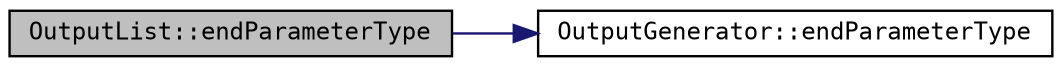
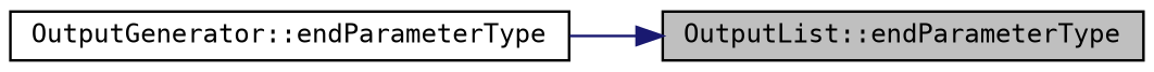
  digraph {
    rankdir=LR
    fontname="DejaVu Sans Mono"
    node [color=black fontname="DejaVu Sans Mono" fontsize=10 shape=record style=filled]
    n1 [fillcolor=grey75 fontcolor=black height=0.2 label="OutputList::endParameterType" width=0.4]
    n2 [fillcolor=white height=0.2 label="OutputGenerator::endParameterType" width=0.4]
-   n1 -> n2 [color=midnightblue fontname="DejaVu Sans Mono" fontsize=10 labelfontname=Helvetica labelfontsize=10 style=solid]
+   n2 -> n1 [color=midnightblue fontname="DejaVu Sans Mono" fontsize=10 labelfontname=Helvetica labelfontsize=10 style=solid]
  }
